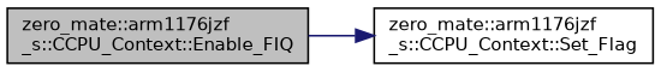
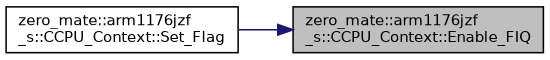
  digraph {
    rankdir=LR
    node [color=black fontname=Helvetica fontsize=10 shape=record]
    n1 [fillcolor=grey75 fontcolor=black height=0.2 label="zero_mate::arm1176jzf\l_s::CCPU_Context::Enable_FIQ" style=filled width=0.4]
    n2 [height=0.2 label="zero_mate::arm1176jzf\l_s::CCPU_Context::Set_Flag" width=0.4]
-   n1 -> n2 [color=midnightblue fontname=Helvetica fontsize=10 labelfontname=Helvetica labelfontsize=10 style=solid]
+   n2 -> n1 [color=midnightblue fontname=Helvetica fontsize=10 labelfontname=Helvetica labelfontsize=10 style=solid]
  }
